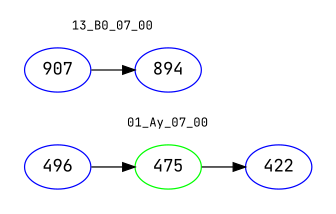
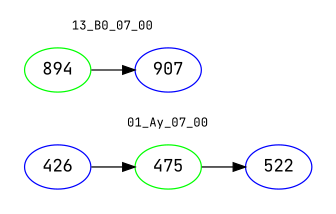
  digraph {
    fontname="JetBrains Mono"
    rankdir=LR
    node [color=blue fontname="JetBrains Mono"]
    edge [color=black fontname="JetBrains Mono"]
-   n1 [label=496]
+   n1 [label=426]
    n2 [color=green label=475]
-   n3 [label=422]
-   n4 [label=894]
+   n3 [label=522]
+   n4 [color=green label=894]
    n5 [label=907]
    subgraph cluster_1 {
      color=white
      fontsize=10
      label="01_Ay_07_00"
      n1
      n2
      n3
    }
    subgraph cluster_2 {
      color=white
      fontsize=10
      label="13_B0_07_00"
      n4
      n5
    }
    n1 -> n2
    n2 -> n3
-   n5 -> n4
+   n4 -> n5
  }
